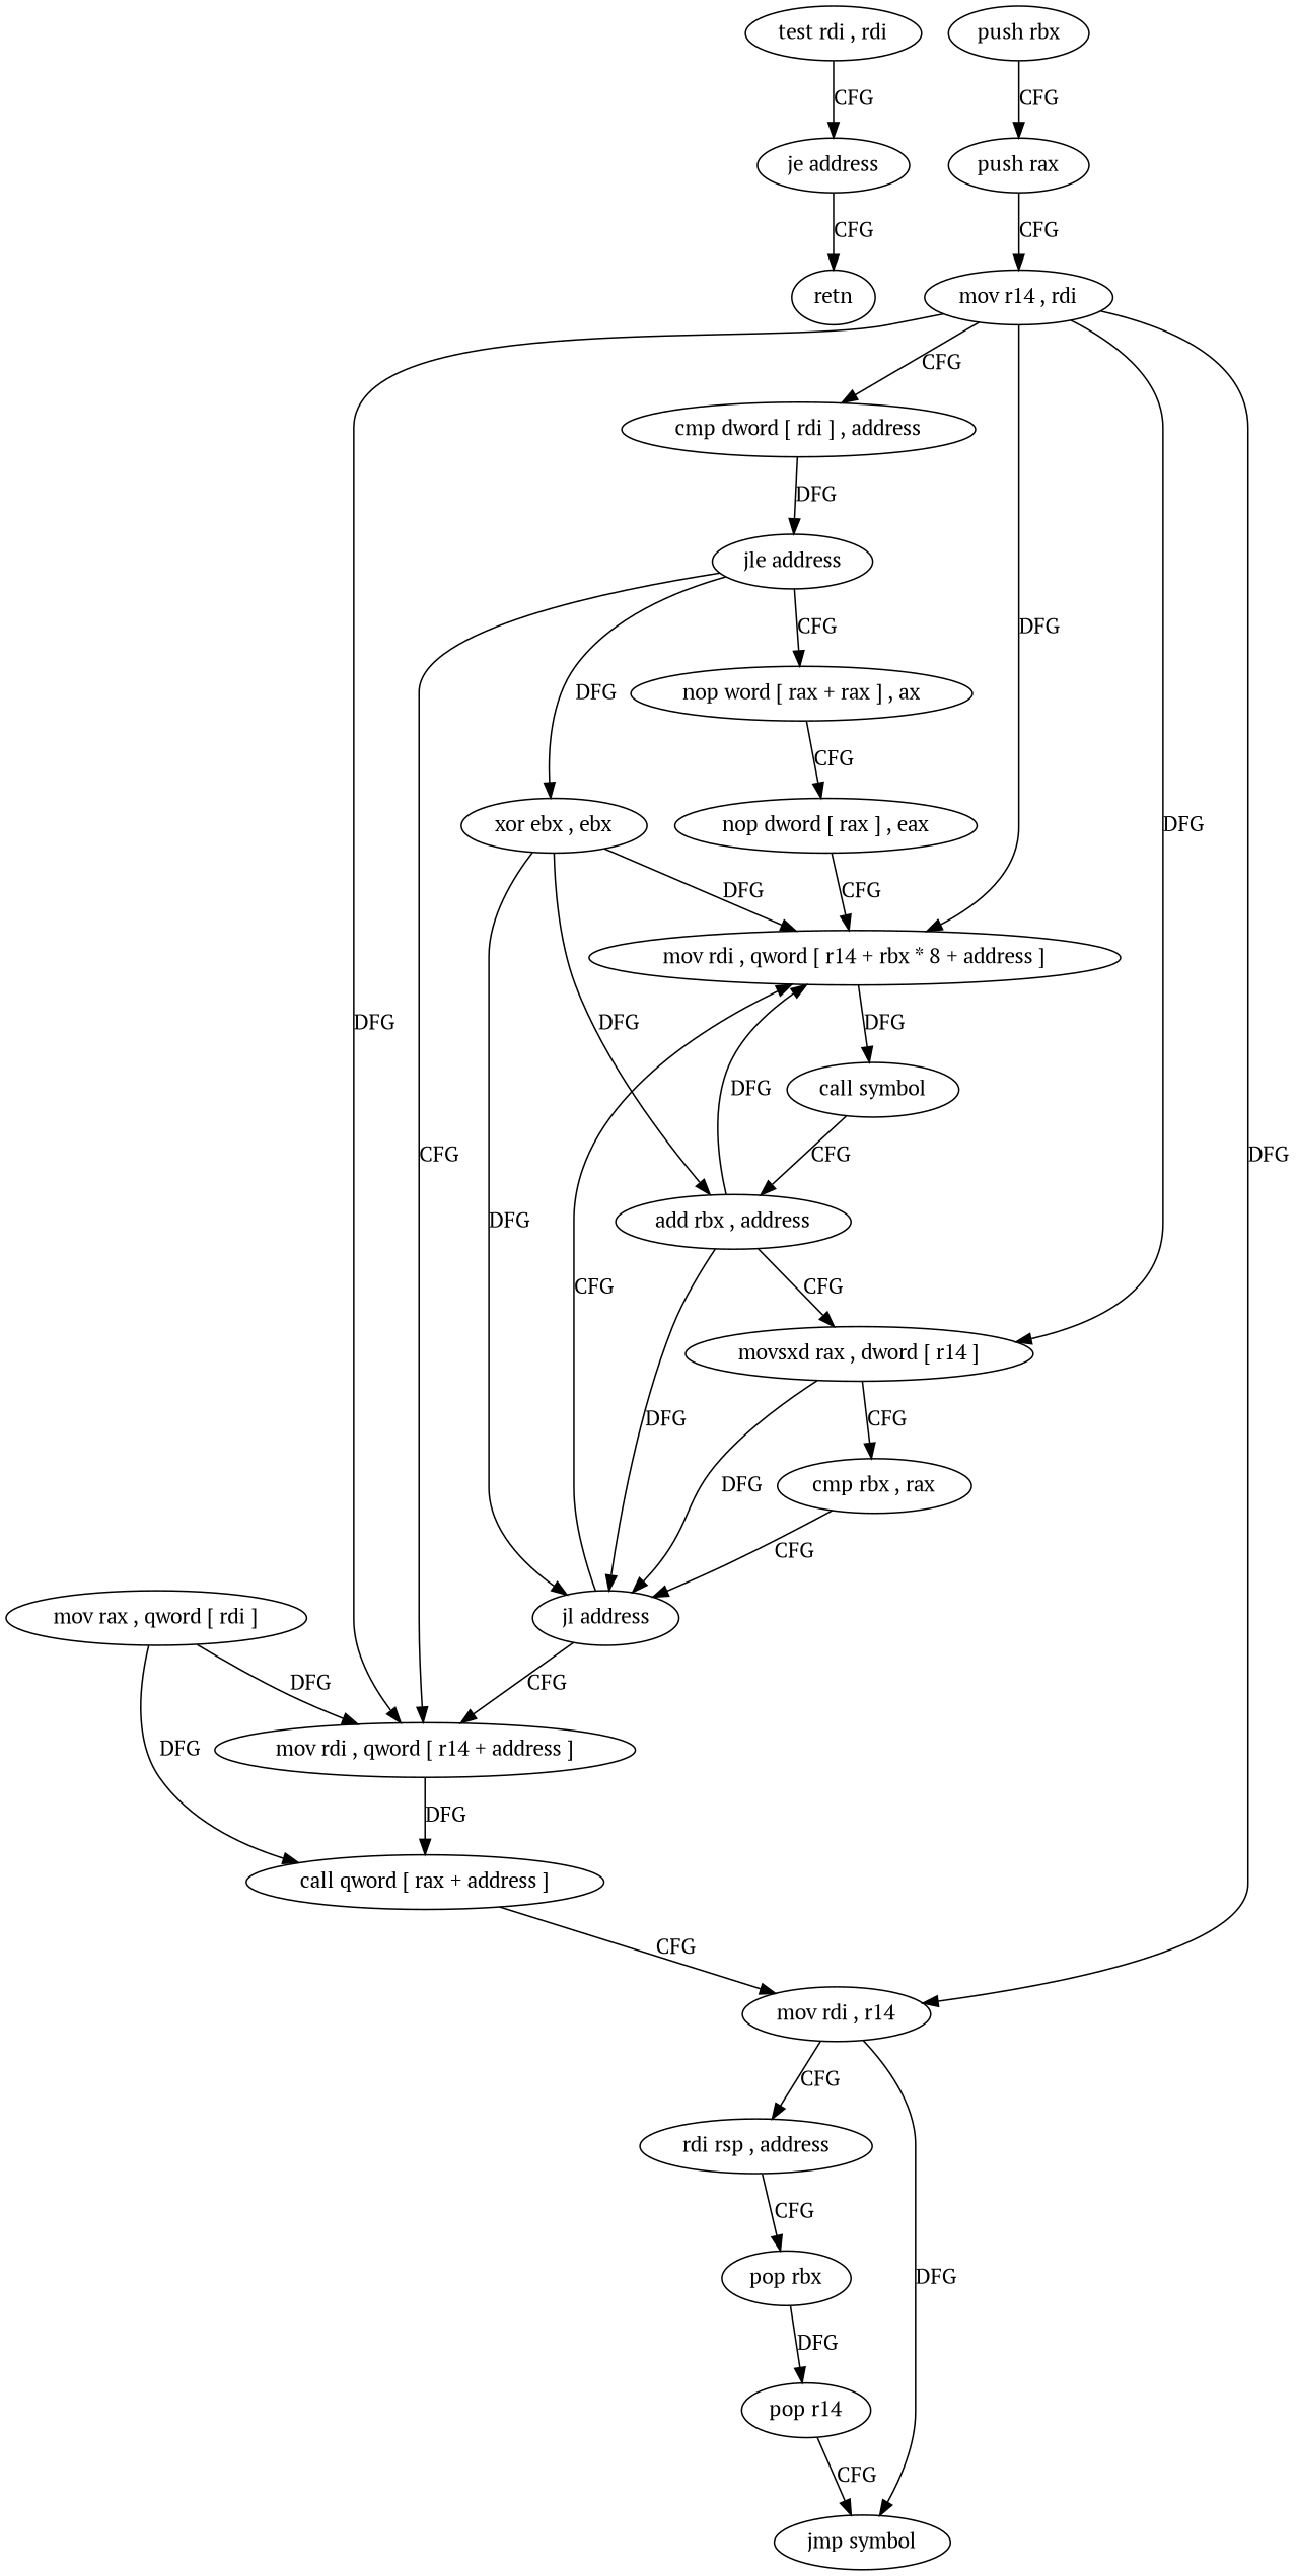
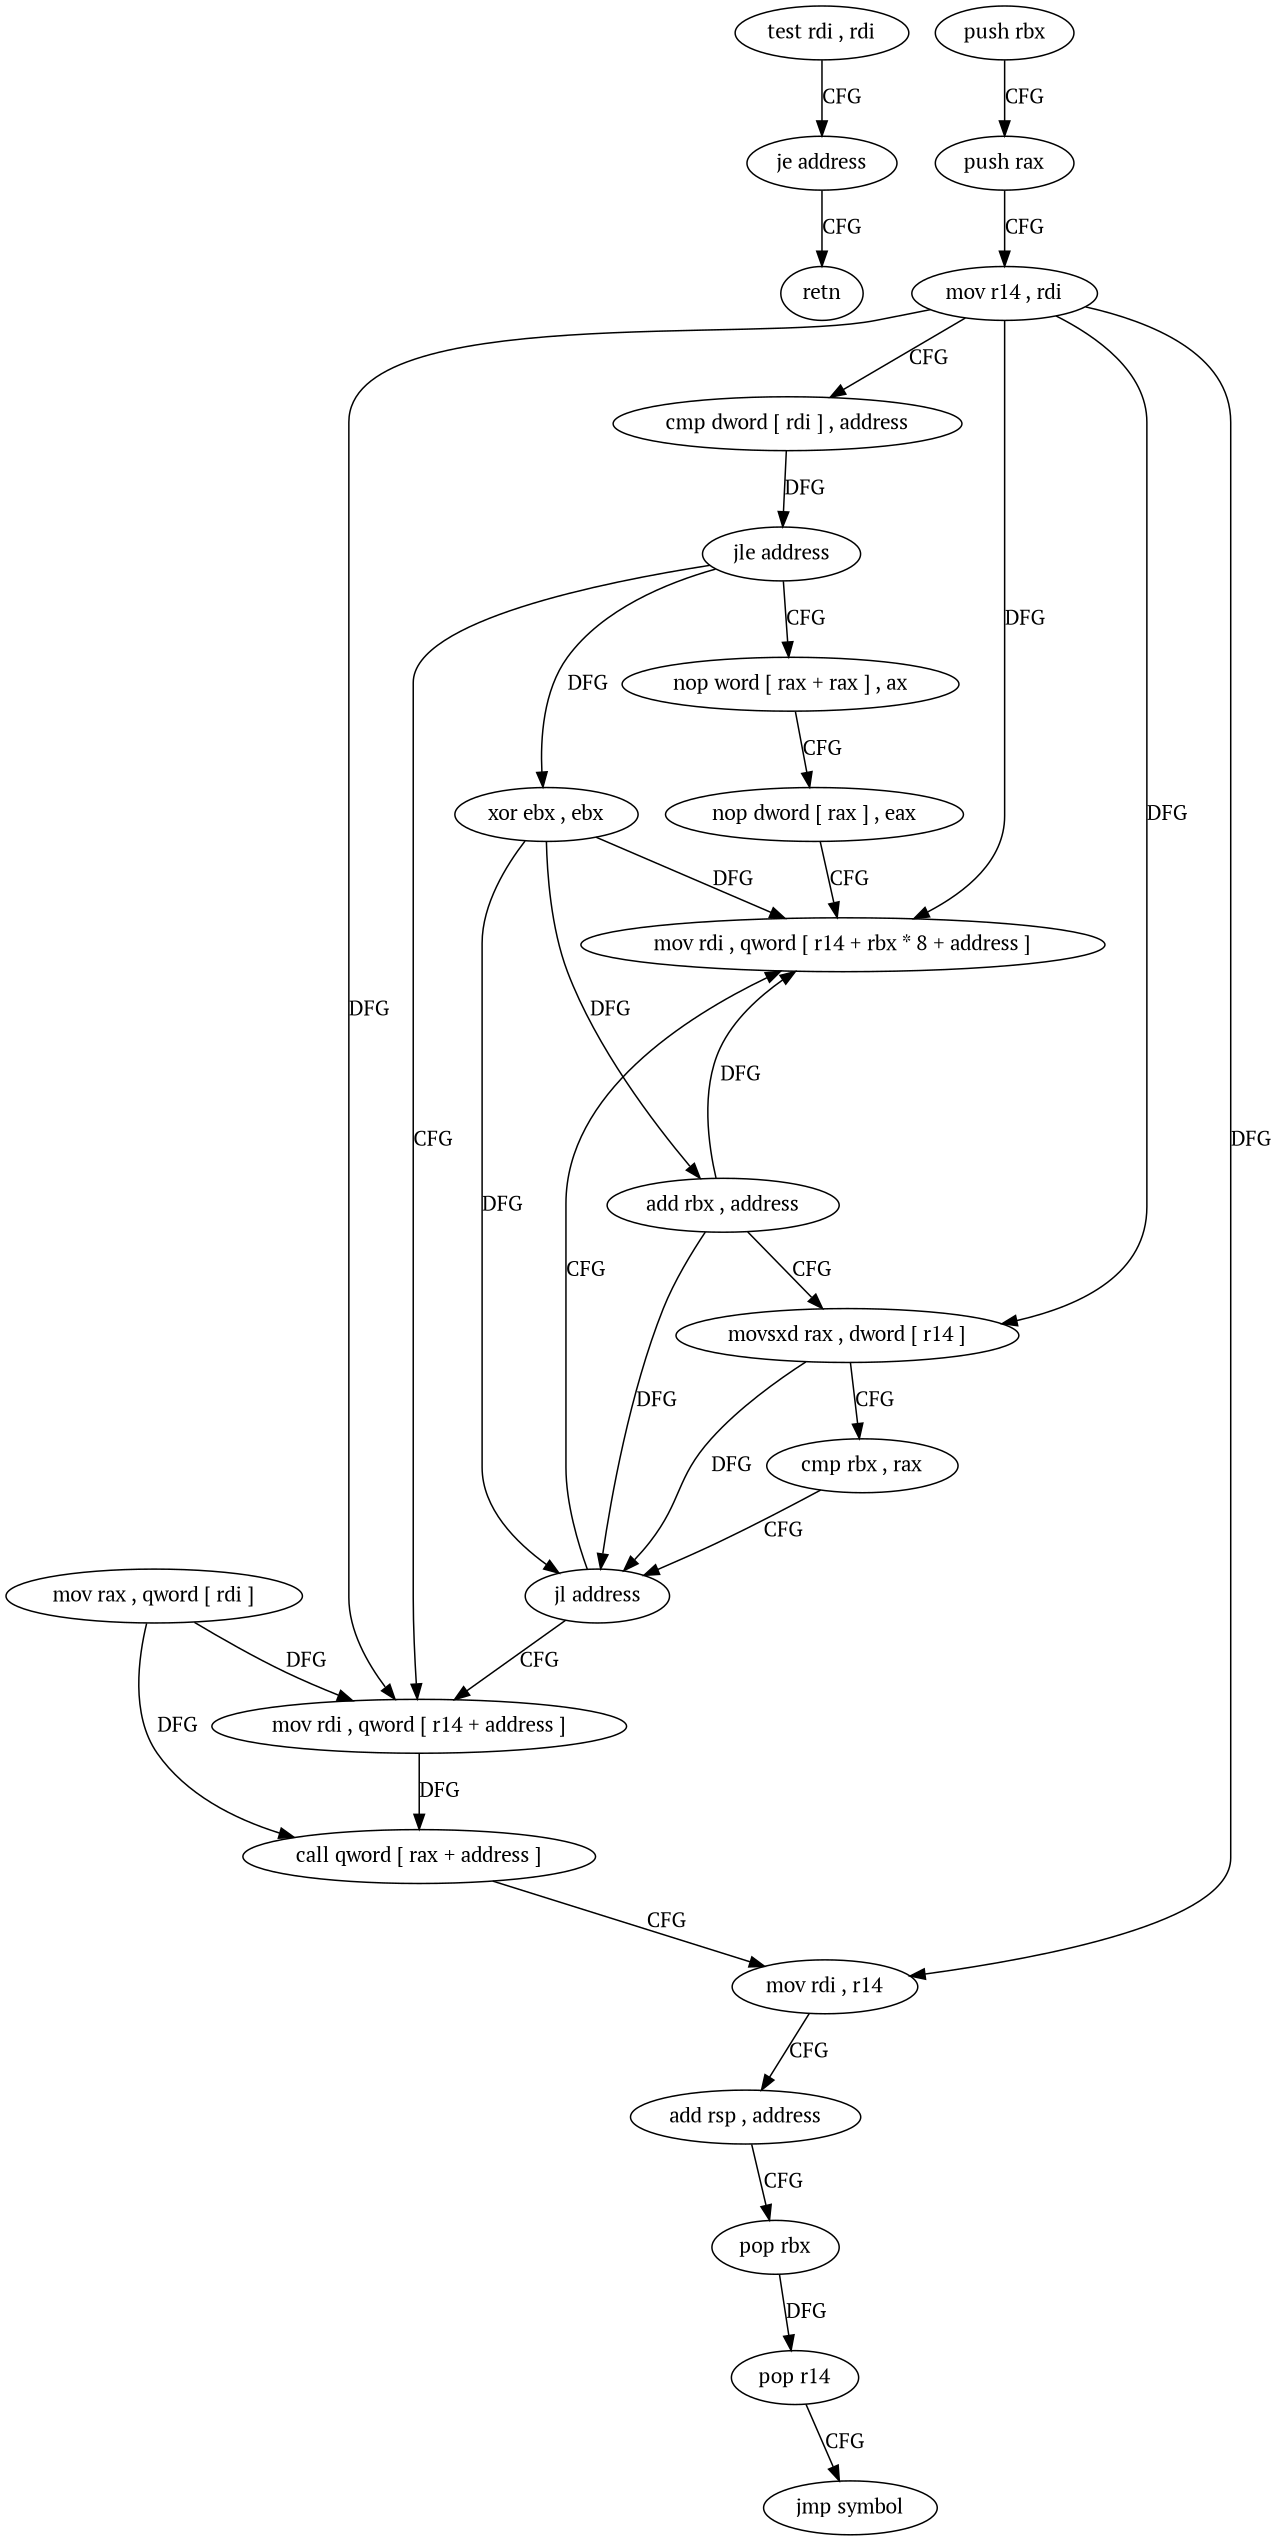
  digraph {
    fontname="PT Serif"
    node [fontname="PT Serif"]
    edge [fontname="PT Serif"]
    n1 [label="test rdi , rdi"]
    n2 [label="je address"]
    n3 [label=retn]
    n4 [label="push rbx"]
    n5 [label="push rax"]
    n6 [label="mov r14 , rdi"]
    n7 [label="cmp dword [ rdi ] , address"]
    n8 [label="mov rdi , qword [ r14 + address ]"]
    n9 [label="mov rdi , r14"]
    n10 [label="mov rdi , qword [ r14 + rbx * 8 + address ]"]
    n11 [label="movsxd rax , dword [ r14 ]"]
    n12 [label="jle address"]
    n13 [label="call qword [ rax + address ]"]
-   n14 [label="rdi rsp , address"]
+   n14 [label="add rsp , address"]
    n15 [label="jmp symbol"]
-   n16 [label="call symbol"]
    n17 [label="jl address"]
    n18 [label="cmp rbx , rax"]
    n19 [label="xor ebx , ebx"]
    n20 [label="nop word [ rax + rax ] , ax"]
    n21 [label="add rbx , address"]
    n22 [label="mov rax , qword [ rdi ]"]
    n23 [label="nop dword [ rax ] , eax"]
    n24 [label="pop rbx"]
    n25 [label="pop r14"]
    n1 -> n2 [label=CFG]
    n2 -> n3 [label=CFG]
    n4 -> n5 [label=CFG]
    n5 -> n6 [label=CFG]
    n6 -> n7 [label=CFG]
    n6 -> n8 [label=DFG]
    n6 -> n9 [label=DFG]
    n6 -> n10 [label=DFG]
    n6 -> n11 [label=DFG]
    n7 -> n12 [label=DFG]
    n8 -> n13 [label=DFG]
    n9 -> n14 [label=CFG]
-   n9 -> n15 [label=DFG]
-   n10 -> n16 [label=DFG]
    n11 -> n17 [label=DFG]
    n11 -> n18 [label=CFG]
    n12 -> n8 [label=CFG]
    n12 -> n19 [label=DFG]
    n12 -> n20 [label=CFG]
    n13 -> n9 [label=CFG]
    n14 -> n24 [label=CFG]
-   n16 -> n21 [label=CFG]
    n17 -> n8 [label=CFG]
    n17 -> n10 [label=CFG]
    n18 -> n17 [label=CFG]
    n19 -> n10 [label=DFG]
    n19 -> n17 [label=DFG]
    n19 -> n21 [label=DFG]
    n20 -> n23 [label=CFG]
    n21 -> n10 [label=DFG]
    n21 -> n11 [label=CFG]
    n21 -> n17 [label=DFG]
    n22 -> n8 [label=DFG]
    n22 -> n13 [label=DFG]
    n23 -> n10 [label=CFG]
    n24 -> n25 [label=DFG]
    n25 -> n15 [label=CFG]
  }
